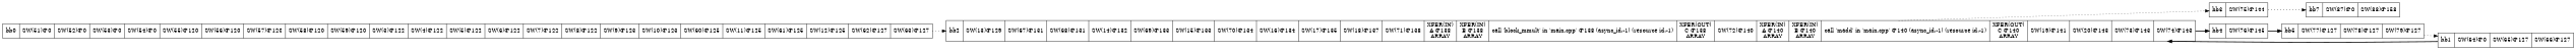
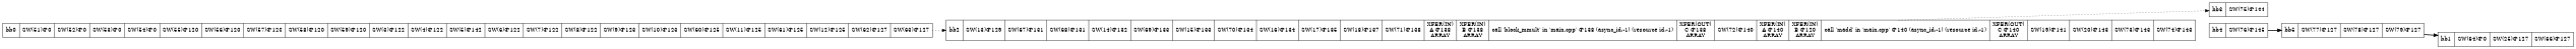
  digraph {
    rankdir=LR
    node [shape=record]
    edge [style=dotted]
-   n1 [label="{bb0|<x000001AF8A42DF60>SW(51)@0\n|<x000001AF8A42DD80>SW(52)@0\n|<x000001AF8A42DE20>SW(53)@0\n|<x000001AF8A42E000>SW(54)@0\n|<x000001AF8A42E0A0>SW(55)@120\n|<x000001AF8AC4C320>SW(56)@120\n|<x000001AF8AC4BD80>SW(57)@120\n|<x000001AF8AC4C640>SW(58)@120\n|<x000001AF8AC4C780>SW(59)@120\n|<x000001AF8A028960>SW(3)@122\n|<x000001AF8A028320>SW(4)@122\n|<x000001AF8A0276A0>SW(5)@122\n|<x000001AF8A028FA0>SW(6)@122\n|<x000001AF8A028BE0>SW(7)@122\n|<x000001AF8A027920>SW(8)@122\n|<x000001AF8A027CE0>SW(9)@123\n|<x000001AF8A42D9C0>SW(10)@123\n|<x000001AF8AC4B560>SW(60)@125\n|<x000001AF8A42D240>SW(11)@125\n|<x000001AF8AC4C140>SW(61)@125\n|<x000001AF8A42EAA0>SW(12)@125\n|<x000001AF8AC4BE20>SW(62)@127\n|<x000001AF8AC4B1A0>SW(63)@127\n}"]
-   n2 [label="{bb2|<x000001AF8A42CE80>SW(13)@129\n|<x000001AF8AC4C460>SW(67)@131\n|<x000001AF8AC4ACA0>SW(68)@131\n|<x000001AF8A42E6E0>SW(14)@132\n|<x000001AF8AC4B420>SW(69)@133\n|<x000001AF8A42DA60>SW(15)@133\n|<x000001AF8AC4B100>SW(70)@134\n|<x000001AF8A42D6A0>SW(16)@134\n|<x000001AF8A42D7E0>SW(17)@135\n|<x000001AF8A42CDE0>SW(18)@137\n|<x000001AF8AC4B240>SW(71)@138\n|<x000001AF8AC4B380>XFER(IN)\nA @138\nARRAY\n|<x000001AF8AC4B920>XFER(IN)\nB @138\nARRAY\n|<x000001AF8A059090>call 'block_mmult' in 'main.cpp' @138 (async_id:-1) (resource id:-1)\n|<x000001AF8AC4BA60>XFER(OUT)\nC @138\nARRAY\n|<x000001AF8AC4AC00>SW(72)@140\n|<x000001AF8AC4BB00>XFER(IN)\nA @140\nARRAY\n|<x000001AF8AC4ADE0>XFER(IN)\nB @140\nARRAY\n|<x000001AF8A059170>call 'madd' in 'main.cpp' @140 (async_id:-1) (resource id:-1)\n|<x000001AF8AC4BBA0>XFER(OUT)\nC @140\nARRAY\n|<x000001AF8A42E780>SW(19)@141\n|<x000001AF8A42E8C0>SW(20)@143\n|<x000001AF8AC4B600>SW(73)@143\n|<x000001AF8AC4B2E0>SW(74)@143\n}"]
-   n3 [label="{bb1|<x000001AF8AC4B6A0>SW(64)@0\n|<x000001AF8AC4AF20>SW(65)@127\n|<x000001AF8AC4B740>SW(66)@127\n}"]
+   n1 [label="{bb0|<x000001AF8A42DF60>SW(51)@0\n|<x000001AF8A42DD80>SW(52)@0\n|<x000001AF8A42DE20>SW(53)@0\n|<x000001AF8A42E000>SW(54)@0\n|<x000001AF8A42E0A0>SW(55)@120\n|<x000001AF8AC4C320>SW(56)@120\n|<x000001AF8AC4BD80>SW(57)@120\n|<x000001AF8AC4C640>SW(58)@120\n|<x000001AF8AC4C780>SW(59)@120\n|<x000001AF8A028960>SW(3)@122\n|<x000001AF8A028320>SW(4)@122\n|<x000001AF8A0276A0>SW(5)@142\n|<x000001AF8A028FA0>SW(6)@122\n|<x000001AF8A028BE0>SW(7)@122\n|<x000001AF8A027920>SW(8)@122\n|<x000001AF8A027CE0>SW(9)@123\n|<x000001AF8A42D9C0>SW(10)@123\n|<x000001AF8AC4B560>SW(60)@125\n|<x000001AF8A42D240>SW(11)@125\n|<x000001AF8AC4C140>SW(61)@125\n|<x000001AF8A42EAA0>SW(12)@125\n|<x000001AF8AC4BE20>SW(62)@127\n|<x000001AF8AC4B1A0>SW(63)@127\n}"]
+   n2 [label="{bb2|<x000001AF8A42CE80>SW(13)@129\n|<x000001AF8AC4C460>SW(67)@131\n|<x000001AF8AC4ACA0>SW(68)@131\n|<x000001AF8A42E6E0>SW(14)@132\n|<x000001AF8AC4B420>SW(69)@133\n|<x000001AF8A42DA60>SW(15)@133\n|<x000001AF8AC4B100>SW(70)@134\n|<x000001AF8A42D6A0>SW(16)@134\n|<x000001AF8A42D7E0>SW(17)@135\n|<x000001AF8A42CDE0>SW(18)@137\n|<x000001AF8AC4B240>SW(71)@138\n|<x000001AF8AC4B380>XFER(IN)\nA @138\nARRAY\n|<x000001AF8AC4B920>XFER(IN)\nB @138\nARRAY\n|<x000001AF8A059090>call 'block_mmult' in 'main.cpp' @138 (async_id:-1) (resource id:-1)\n|<x000001AF8AC4BA60>XFER(OUT)\nC @138\nARRAY\n|<x000001AF8AC4AC00>SW(72)@140\n|<x000001AF8AC4BB00>XFER(IN)\nA @140\nARRAY\n|<x000001AF8AC4ADE0>XFER(IN)\nB @120\nARRAY\n|<x000001AF8A059170>call 'madd' in 'main.cpp' @140 (async_id:-1) (resource id:-1)\n|<x000001AF8AC4BBA0>XFER(OUT)\nC @140\nARRAY\n|<x000001AF8A42E780>SW(19)@141\n|<x000001AF8A42E8C0>SW(20)@143\n|<x000001AF8AC4B600>SW(73)@143\n|<x000001AF8AC4B2E0>SW(74)@143\n}"]
+   n3 [label="{bb1|<x000001AF8AC4B6A0>SW(64)@0\n|<x000001AF8AC4AF20>SW(25)@127\n|<x000001AF8AC4B740>SW(66)@127\n}"]
    n4 [label="{bb3|<x000001AF8AC4B4C0>SW(75)@144\n}"]
    n5 [label="{bb4|<x000001AF8AC4C280>SW(76)@145\n}"]
-   n6 [label="{bb7|<x000001AF8AC4C3C0>SW(87)@0\n|<x000001AF8AC4C500>SW(88)@158\n}"]
    n7 [label="{bb5|<x000001AF8AC4C8C0>SW(77)@127\n|<x000001AF8AC4BF60>SW(78)@127\n|<x000001AF8AC4BEC0>SW(79)@127\n}"]
    n1 -> n2
    n2 -> n4
-   n2 -> n5 [style=bold]
-   n3 -> n2 [style=bold]
-   n4 -> n6
    n5 -> n7 [style=bold]
-   n7 -> n3
+   n7 -> n3 [style=bold]
  }
